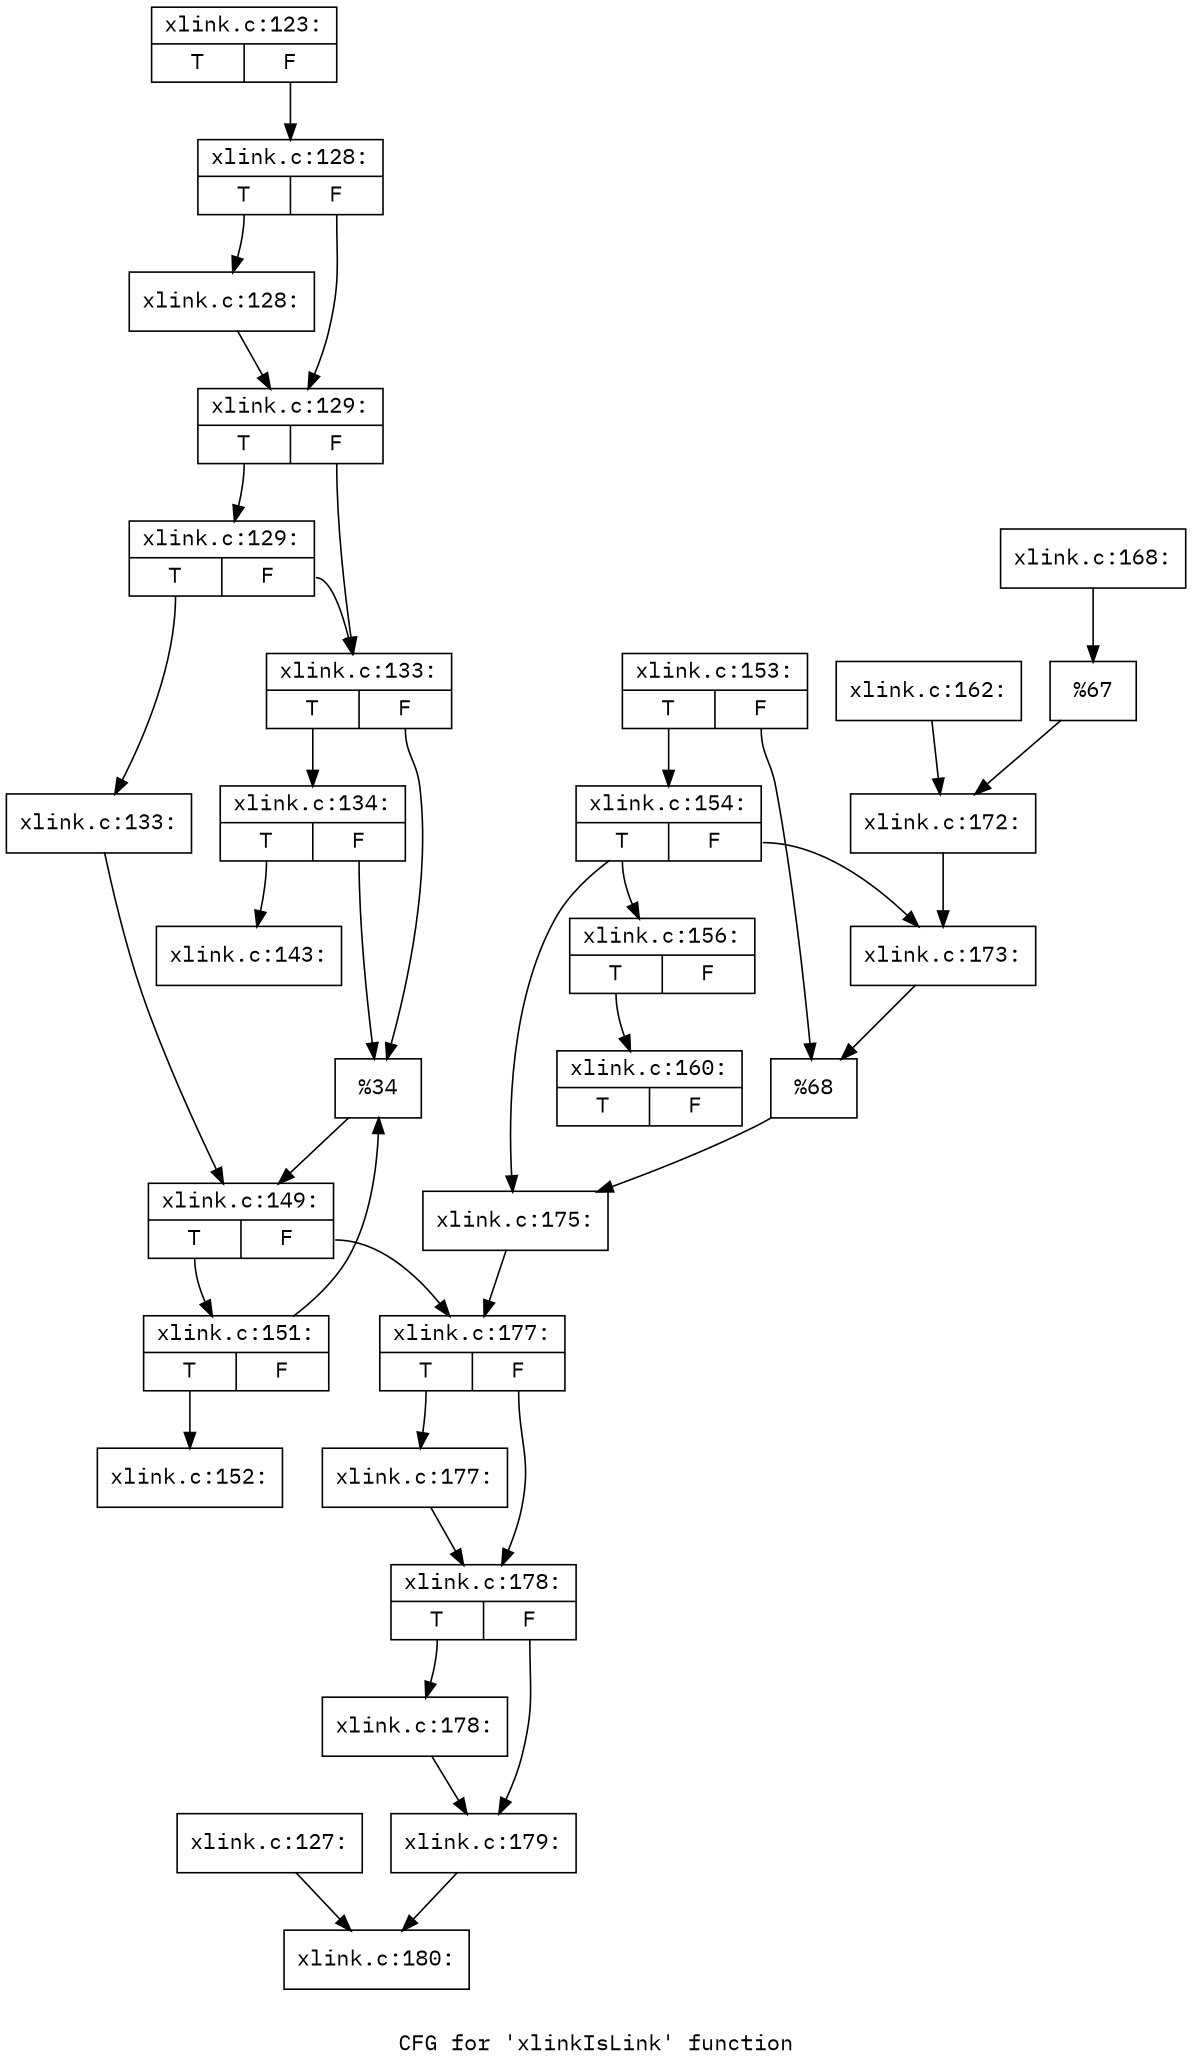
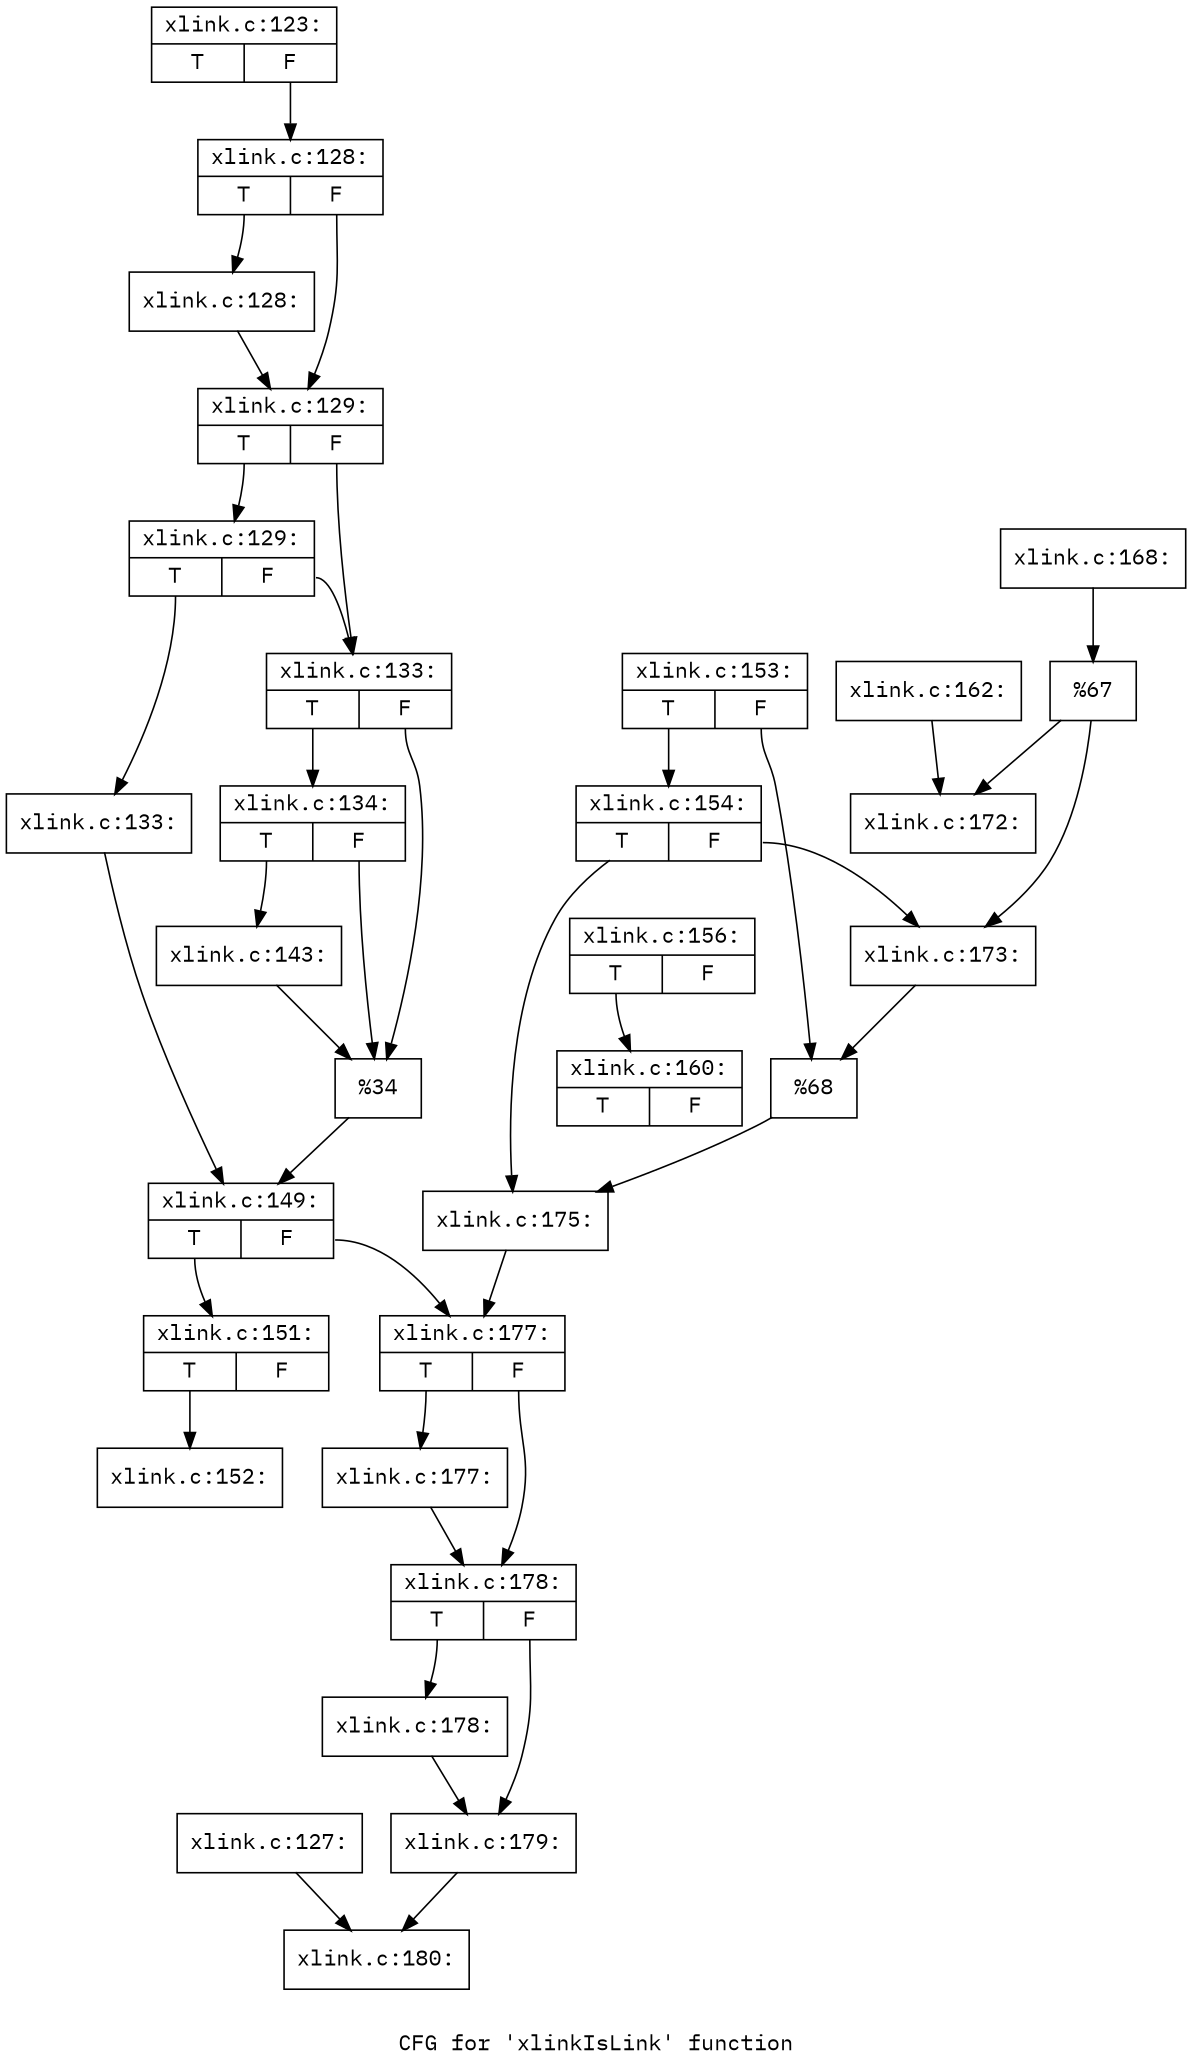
  digraph {
    fontname="IBM Plex Mono"
    label="CFG for 'xlinkIsLink' function"
    node [fontname="IBM Plex Mono" shape=record]
    edge [fontname="IBM Plex Mono"]
    n1 [label="{xlink.c:123:|{<s0>T|<s1>F}}"]
    n2 [label="{xlink.c:128:|{<s0>T|<s1>F}}"]
    n3 [label="{xlink.c:127:}"]
    n4 [label="{xlink.c:180:}"]
    n5 [label="{xlink.c:128:}"]
    n6 [label="{xlink.c:129:|{<s0>T|<s1>F}}"]
    n7 [label="{xlink.c:129:|{<s0>T|<s1>F}}"]
    n8 [label="{xlink.c:133:|{<s0>T|<s1>F}}"]
    n9 [label="{xlink.c:133:}"]
    n10 [label="{xlink.c:134:|{<s0>T|<s1>F}}"]
    n11 [label="{%34}"]
    n12 [label="{xlink.c:149:|{<s0>T|<s1>F}}"]
    n13 [label="{xlink.c:143:}"]
    n14 [label="{xlink.c:151:|{<s0>T|<s1>F}}"]
    n15 [label="{xlink.c:177:|{<s0>T|<s1>F}}"]
    n16 [label="{xlink.c:152:}"]
    n17 [label="{xlink.c:177:}"]
    n18 [label="{xlink.c:178:|{<s0>T|<s1>F}}"]
    n19 [label="{xlink.c:153:|{<s0>T|<s1>F}}"]
    n20 [label="{xlink.c:154:|{<s0>T|<s1>F}}"]
    n21 [label="{%68}"]
    n22 [label="{xlink.c:178:}"]
    n23 [label="{xlink.c:179:}"]
    n24 [label="{xlink.c:175:}"]
    n25 [label="{xlink.c:156:|{<s0>T|<s1>F}}"]
    n26 [label="{xlink.c:173:}"]
    n27 [label="{xlink.c:160:|{<s0>T|<s1>F}}"]
    n28 [label="{xlink.c:162:}"]
    n29 [label="{xlink.c:172:}"]
    n30 [label="{xlink.c:168:}"]
    n31 [label="{%67}"]
    n1 -> n2 [tailport=s1]
    n2 -> n5 [tailport=s0]
    n2 -> n6 [tailport=s1]
    n3 -> n4
    n5 -> n6
    n6 -> n7 [tailport=s0]
    n6 -> n8 [tailport=s1]
    n7 -> n8 [tailport=s1]
    n7 -> n9 [tailport=s0]
    n8 -> n10 [tailport=s0]
    n8 -> n11 [tailport=s1]
    n9 -> n12
    n10 -> n11 [tailport=s1]
    n10 -> n13 [tailport=s0]
    n11 -> n12
    n12 -> n14 [tailport=s0]
    n12 -> n15 [tailport=s1]
-   n14 -> n11
+   n13 -> n11
    n14 -> n16 [tailport=s0]
    n15 -> n17 [tailport=s0]
    n15 -> n18 [tailport=s1]
    n17 -> n18
    n18 -> n22 [tailport=s0]
    n18 -> n23 [tailport=s1]
    n19 -> n20 [tailport=s0]
    n19 -> n21 [tailport=s1]
    n20 -> n24
-   n20 -> n25 [tailport=s0]
    n20 -> n26 [tailport=s1]
    n21 -> n24
    n22 -> n23
    n23 -> n4
    n24 -> n15
    n25 -> n27 [tailport=s0]
    n26 -> n21
    n28 -> n29
-   n29 -> n26
+   n31 -> n26
    n30 -> n31
    n31 -> n29
  }
